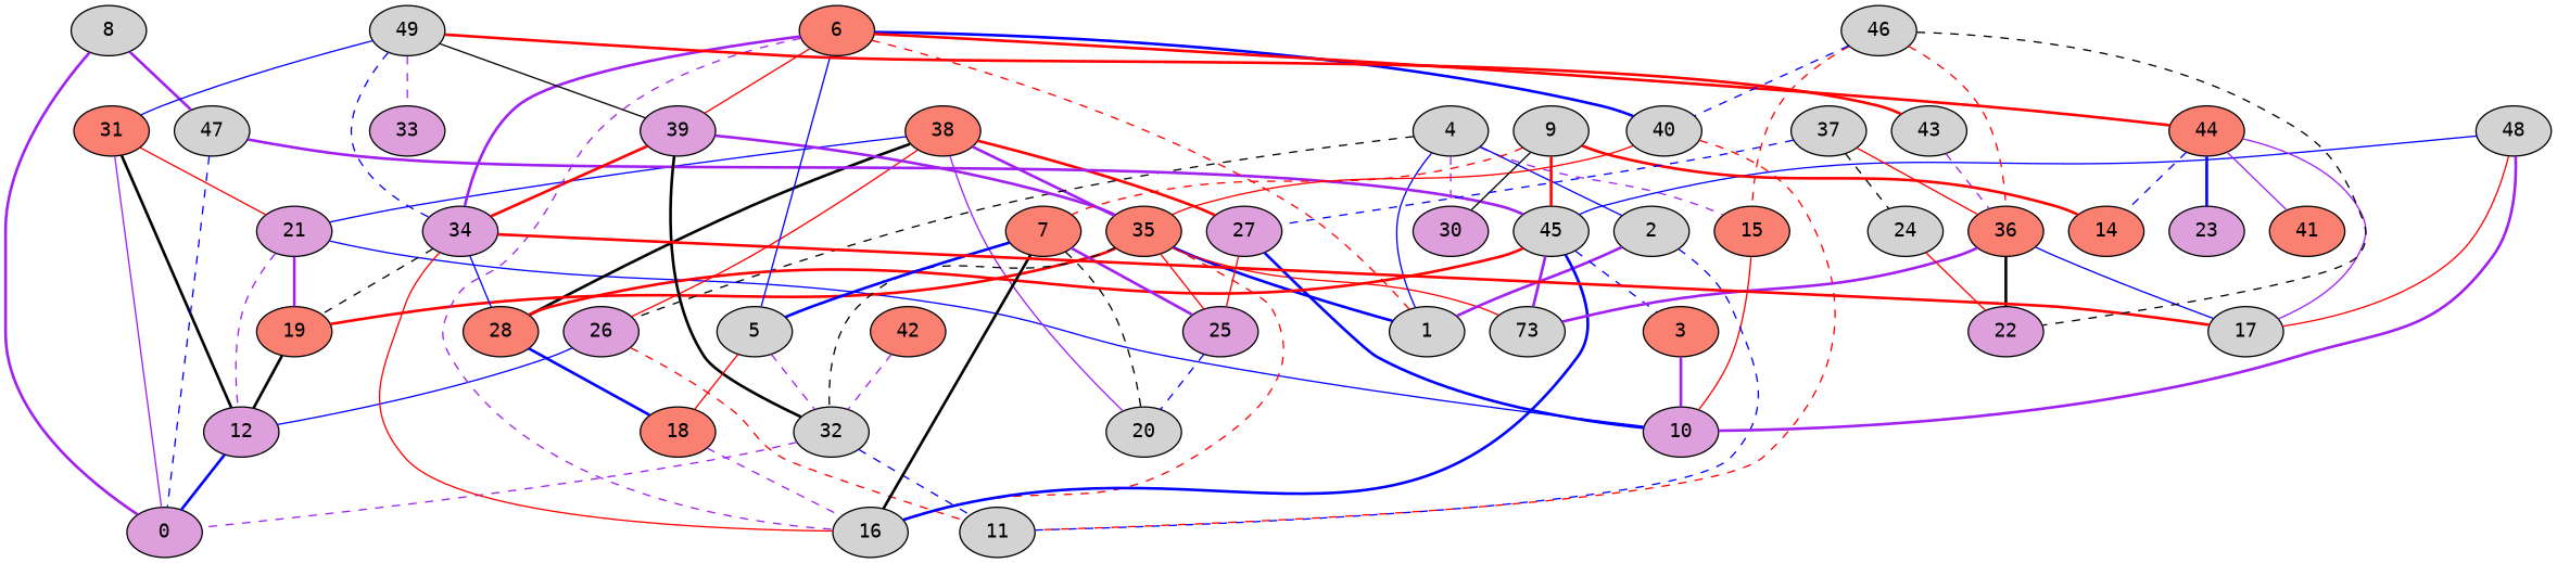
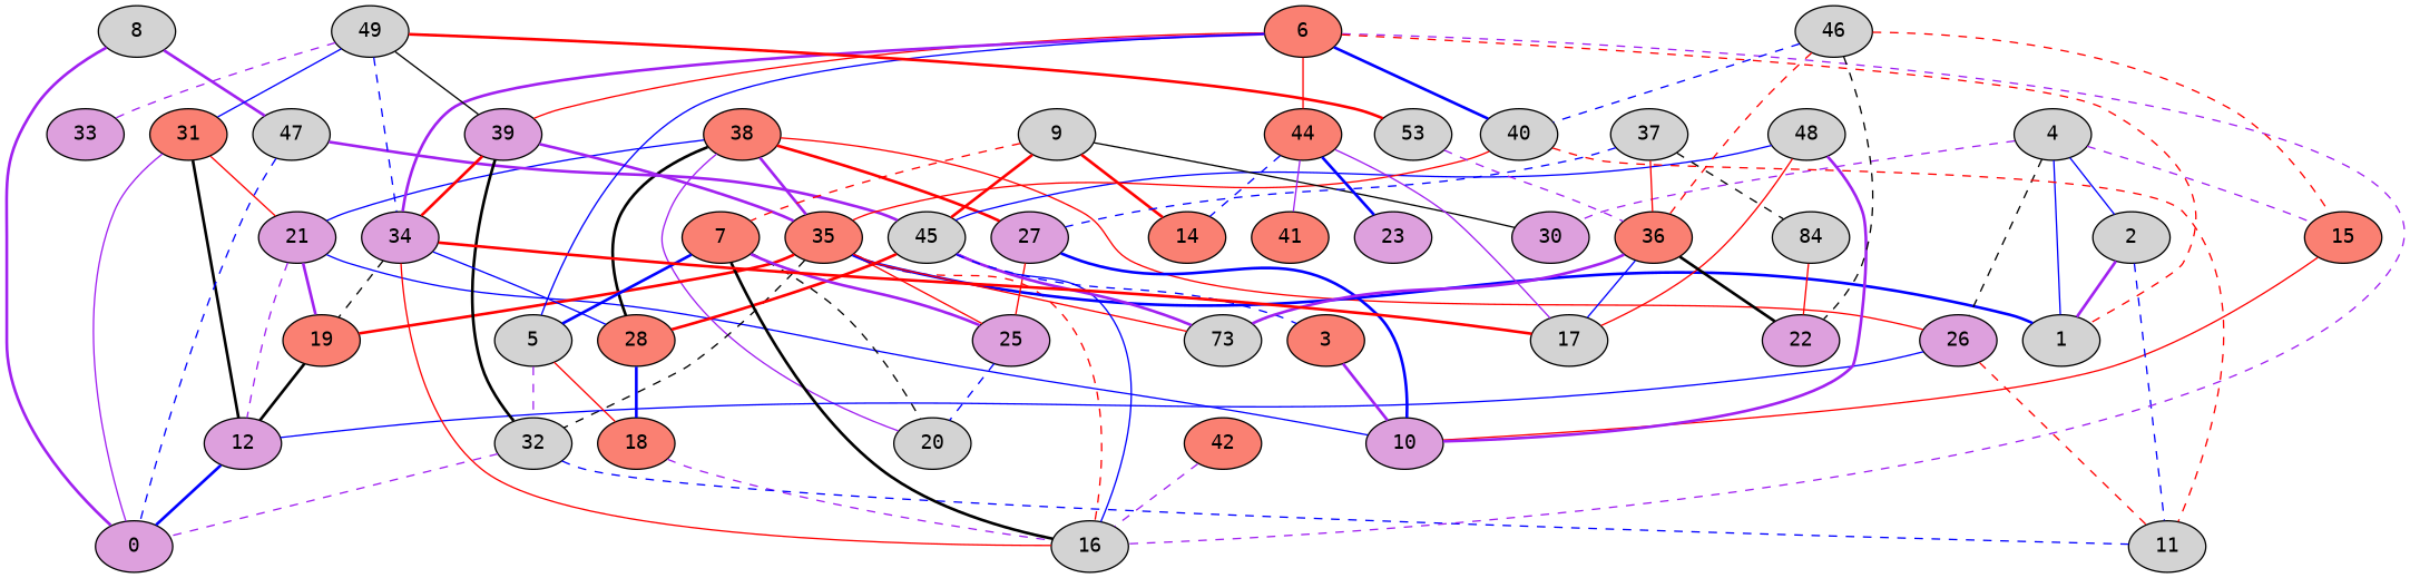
  digraph {
    fontname="DejaVu Sans Mono"
    node [fillcolor=lightgrey fontname="DejaVu Sans Mono" style=filled]
    edge [color=red dir=none fontname="DejaVu Sans Mono" style=bold]
    31 [fillcolor=salmon]
    12 [fillcolor=plum]
    21 [fillcolor=plum]
    0 [fillcolor=plum]
    18 [fillcolor=salmon]
    16
    10 [fillcolor=plum]
    19 [fillcolor=salmon]
    38 [fillcolor=salmon]
    20
    35 [fillcolor=salmon]
    26 [fillcolor=plum]
    27 [fillcolor=plum]
    28 [fillcolor=salmon]
    25 [fillcolor=plum]
    1
    32
    n18 [label=73]
    4
    15 [fillcolor=salmon]
    2
    30 [fillcolor=plum]
    11
    8
    47
    45
    39 [fillcolor=plum]
    48
    17
    3 [fillcolor=salmon]
    40
    9
    7 [fillcolor=salmon]
    14 [fillcolor=salmon]
    36 [fillcolor=salmon]
    22 [fillcolor=plum]
    6 [fillcolor=salmon]
    44 [fillcolor=salmon]
    34 [fillcolor=plum]
    5
    23 [fillcolor=plum]
    41 [fillcolor=salmon]
    46
    49
    33 [fillcolor=plum]
-   43
+   43 [label=53]
    42 [fillcolor=salmon]
-   24
+   24 [label=84]
    37
    subgraph sub_1 {
      31
      12
      21
      0
      18
      16
      10
      19
      38
      20
      35
      26
      27
      28
      25
      1
      32
      n18
      4
      15
      2
      30
      11
      8
      47
      45
      39
      48
      17
      3
      40
      9
      7
      14
      36
      22
      6
      44
      34
      5
      23
      41
      46
      49
      33
      43
      42
      24
      37
    }
    31 -> 12 [color=black]
    31 -> 21 [style=solid]
    31 -> 0 [color=purple style=solid]
    12 -> 0 [color=blue]
    21 -> 12 [color=purple style=dashed]
    21 -> 10 [color=blue style=solid]
    21 -> 19 [color=purple]
    18 -> 16 [color=purple style=dashed]
    19 -> 12 [color=black]
    38 -> 21 [color=blue style=solid]
    38 -> 20 [color=purple style=solid]
    38 -> 35 [color=purple]
    38 -> 26 [style=solid]
    38 -> 27
    38 -> 28 [color=black]
    35 -> 16 [style=dashed]
    35 -> 19
    35 -> 25 [style=solid]
    35 -> 1 [color=blue]
    35 -> 32 [color=black style=dashed]
    35 -> n18 [style=solid]
    26 -> 12 [color=blue style=solid]
    26 -> 11 [style=dashed]
    27 -> 10 [color=blue]
    27 -> 25 [style=solid]
    28 -> 18 [color=blue]
    25 -> 20 [color=blue style=dashed]
    32 -> 0 [color=purple style=dashed]
    32 -> 11 [color=blue style=dashed]
    4 -> 26 [color=black style=dashed]
    4 -> 1 [color=blue style=solid]
    4 -> 15 [color=purple style=dashed]
    4 -> 2 [color=blue style=solid]
    4 -> 30 [color=purple style=dashed]
    15 -> 10 [style=solid]
    2 -> 1 [color=purple]
    2 -> 11 [color=blue style=dashed]
    8 -> 0 [color=purple]
    8 -> 47 [color=purple]
    47 -> 0 [color=blue style=dashed]
    47 -> 45 [color=purple]
-   45 -> 16 [color=blue]
+   45 -> 16 [color=blue style=solid]
    45 -> 28
    45 -> n18 [color=purple]
    45 -> 3 [color=blue style=dashed]
    39 -> 35 [color=purple]
    39 -> 32 [color=black]
    39 -> 34
    48 -> 10 [color=purple]
    48 -> 45 [color=blue style=solid]
    48 -> 17 [style=solid]
    3 -> 10 [color=purple]
    40 -> 35 [style=solid]
    40 -> 11 [style=dashed]
    9 -> 30 [color=black style=solid]
    9 -> 45
    9 -> 7 [style=dashed]
    9 -> 14
    7 -> 16 [color=black]
    7 -> 20 [color=black style=dashed]
    7 -> 25 [color=purple]
    7 -> 5 [color=blue]
    36 -> n18 [color=purple]
    36 -> 17 [color=blue style=solid]
    36 -> 22 [color=black]
    6 -> 16 [color=purple style=dashed]
    6 -> 1 [style=dashed]
    6 -> 39 [style=solid]
    6 -> 40 [color=blue]
-   6 -> 44
+   6 -> 44 [style=solid]
    6 -> 34 [color=purple]
    6 -> 5 [color=blue style=solid]
    44 -> 17 [color=purple style=solid]
    44 -> 14 [color=blue style=dashed]
    44 -> 23 [color=blue]
    44 -> 41 [color=purple style=solid]
    34 -> 16 [style=solid]
    34 -> 19 [color=black style=dashed]
    34 -> 28 [color=blue style=solid]
    34 -> 17
    5 -> 18 [style=solid]
    5 -> 32 [color=purple style=dashed]
    46 -> 15 [style=dashed]
    46 -> 40 [color=blue style=dashed]
    46 -> 36 [style=dashed]
    46 -> 22 [color=black style=dashed]
    49 -> 31 [color=blue style=solid]
    49 -> 39 [color=black style=solid]
    49 -> 34 [color=blue style=dashed]
    49 -> 33 [color=purple style=dashed]
    49 -> 43
    43 -> 36 [color=purple style=dashed]
-   42 -> 32 [color=purple style=dashed]
+   42 -> 16 [color=purple style=dashed]
    24 -> 22 [style=solid]
    37 -> 27 [color=blue style=dashed]
    37 -> 36 [style=solid]
    37 -> 24 [color=black style=dashed]
  }
